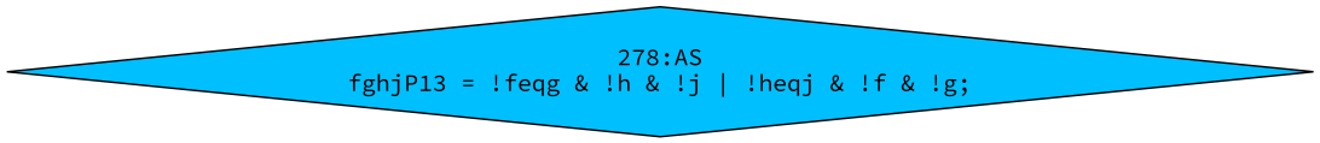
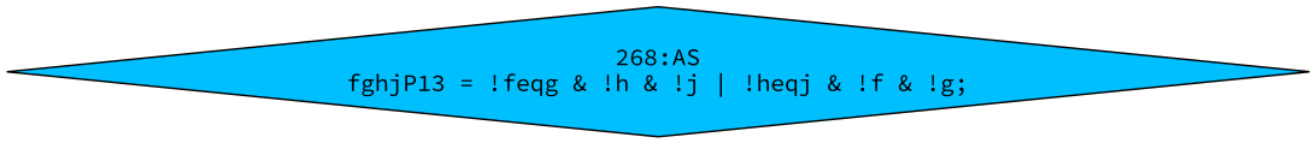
  strict digraph {
    fontname="Source Code Pro"
-   n1 [ast="<pyverilog.vparser.ast.Assign object at 0x7f14ceedfb90>" def_var="['fghjP13']" fillcolor=deepskyblue label="278:AS\nfghjP13 = !feqg & !h & !j | !heqj & !f & !g;" statements="[]" style=filled typ=Assign use_var="['feqg', 'h', 'j', 'heqj', 'f', 'g']" shape=diamond fontname="Source Code Pro"]
+   n1 [ast="<pyverilog.vparser.ast.Assign object at 0x7f14ceedfb90>" def_var="['fghjP13']" fillcolor=deepskyblue label="268:AS\nfghjP13 = !feqg & !h & !j | !heqj & !f & !g;" statements="[]" style=filled typ=Assign use_var="['feqg', 'h', 'j', 'heqj', 'f', 'g']" shape=diamond fontname="Source Code Pro"]
  }
